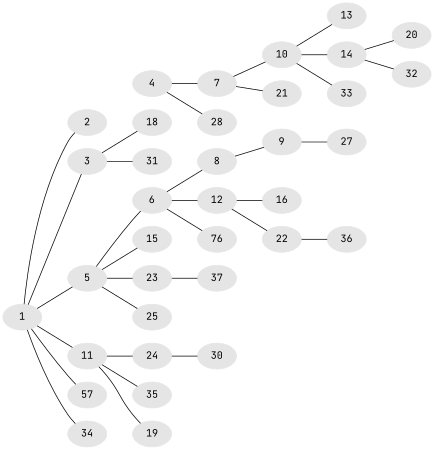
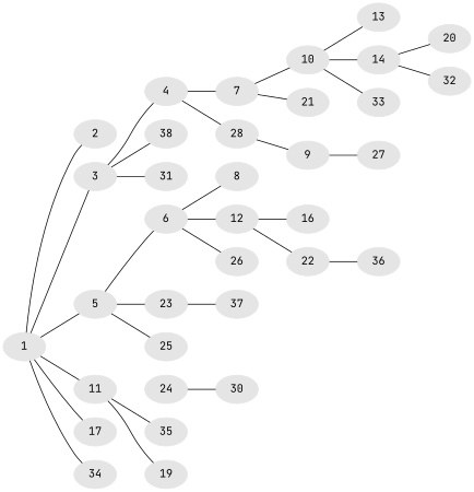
  graph {
    fontname="JetBrains Mono"
    rankdir=LR
    node [color=gray90 fontname="JetBrains Mono" style=filled]
    edge [fontname="JetBrains Mono" weight=1.0]
    1
    2
    3
    5
    11
-   17 [label=57]
+   17
    34
    4
-   18
+   18 [label=38]
    31
    6
-   15
    23
    25
    24
    35
    19
    7
    28
    10
    21
    8
    12
-   26 [label=76]
+   26
    37
    9
    16
    22
    13
    14
    33
    27
    20
    32
    30
    36
    1 -- 2
    1 -- 3
    1 -- 5
    1 -- 11
    1 -- 17
    1 -- 34
+   3 -- 4
    3 -- 18
    3 -- 31
    5 -- 6
-   5 -- 15
    5 -- 23
    5 -- 25
-   11 -- 24
    11 -- 35 [weight=2.0]
    11 -- 19
    4 -- 7 [weight=2.0]
    4 -- 28
    6 -- 8
    6 -- 12
    6 -- 26
    23 -- 37
    24 -- 30
    7 -- 10
    7 -- 21
    10 -- 13
    10 -- 14
    10 -- 33
-   8 -- 9
+   28 -- 9
    12 -- 16 [weight=2.0]
    12 -- 22
    9 -- 27
    22 -- 36
    14 -- 20
    14 -- 32
  }
